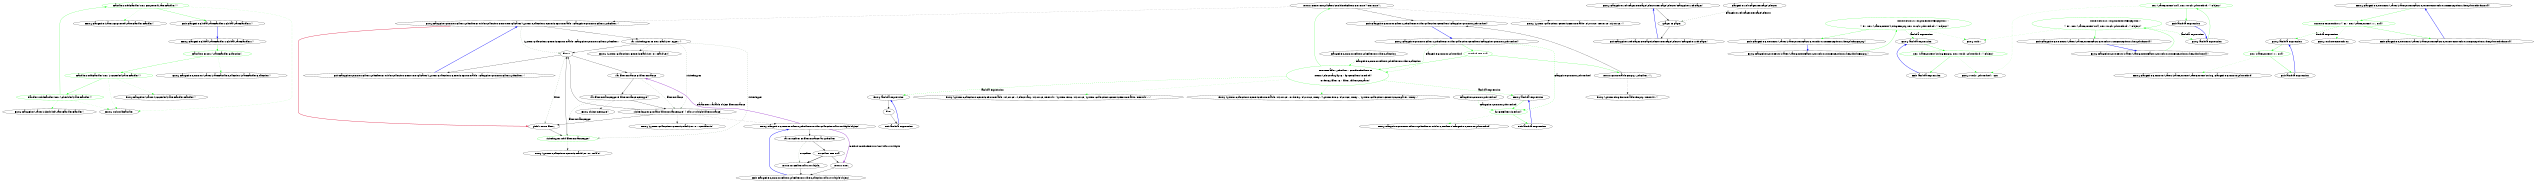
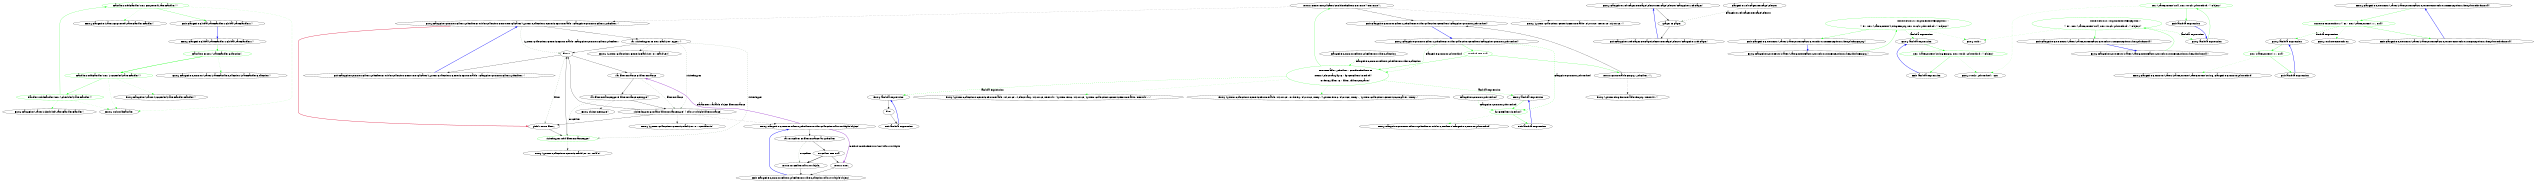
  digraph {
    node [cluster="lambda expression" file="JobFilterProviderCollection.cs" span="0-0"]
    edge [color=green style=solid]
    n1 [cluster="HangFire.States.EnqueuedState.Handler.Handler()" file="GlobalStateHandlers.cs" label="Entry HangFire.States.EnqueuedState.Handler.Handler()" span="49-49"]
    n2 [cluster="HangFire.Common.States.StateHandlerCollection.StateHandlerCollection()" file="GlobalStateHandlers.cs" label="Entry HangFire.Common.States.StateHandlerCollection.StateHandlerCollection()" span="6-6"]
    n3 [cluster="HangFire.GlobalStateHandlers.GlobalStateHandlers()" file="GlobalStateHandlers.cs" label="Entry HangFire.GlobalStateHandlers.GlobalStateHandlers()" span="7-7"]
    n4 [cluster="HangFire.GlobalStateHandlers.GlobalStateHandlers()" color=green community=0 file="GlobalStateHandlers.cs" label="Handlers = new StateHandlerCollection()" span="9-9"]
    n5 [cluster="HangFire.GlobalStateHandlers.GlobalStateHandlers()" color=green community=0 file="GlobalStateHandlers.cs" label="Handlers.AddHandler(new SucceededState.Handler())" span="10-10"]
    n6 [cluster="HangFire.GlobalStateHandlers.GlobalStateHandlers()" color=green community=0 file="GlobalStateHandlers.cs" label="Handlers.AddHandler(new ScheduledState.Handler())" span="11-11"]
    n7 [cluster="Unk.AddHandler" file="GlobalStateHandlers.cs" label="Entry Unk.AddHandler" span=""]
    n8 [cluster="HangFire.States.SucceededState.Handler.Handler()" file="GlobalStateHandlers.cs" label="Entry HangFire.States.SucceededState.Handler.Handler()" span="53-53"]
    n9 [cluster="HangFire.GlobalStateHandlers.GlobalStateHandlers()" color=green community=0 file="GlobalStateHandlers.cs" label="Handlers.AddHandler(new EnqueuedState.Handler())" span="12-12"]
    n10 [cluster="HangFire.States.ScheduledState.Handler.Handler()" file="GlobalStateHandlers.cs" label="Entry HangFire.States.ScheduledState.Handler.Handler()" span="48-48"]
    n11 [cluster="HangFire.GlobalStateHandlers.GlobalStateHandlers()" file="GlobalStateHandlers.cs" label="Exit HangFire.GlobalStateHandlers.GlobalStateHandlers()" span="7-7"]
    n12 [cluster="HangFire.Common.Filters.JobFilterProviderCollection.RemoveDuplicates(System.Collections.Generic.IEnumerable<HangFire.Common.Filters.JobFilter>)" label="Entry HangFire.Common.Filters.JobFilterProviderCollection.RemoveDuplicates(System.Collections.Generic.IEnumerable<HangFire.Common.Filters.JobFilter>)" span="84-84"]
    n13 [cluster="HangFire.Common.Filters.JobFilterProviderCollection.RemoveDuplicates(System.Collections.Generic.IEnumerable<HangFire.Common.Filters.JobFilter>)" label="var visitedTypes = new HashSet<Type>()" span="87-87"]
    n14 [cluster="HangFire.Common.Filters.JobFilterProviderCollection.RemoveDuplicates(System.Collections.Generic.IEnumerable<HangFire.Common.Filters.JobFilter>)" label="yield return filter;" span="96-96"]
    n15 [cluster="HangFire.Common.Filters.JobFilterProviderCollection.RemoveDuplicates(System.Collections.Generic.IEnumerable<HangFire.Common.Filters.JobFilter>)" label=filters span="89-89"]
    n16 [cluster="HangFire.Common.Filters.JobFilterProviderCollection.RemoveDuplicates(System.Collections.Generic.IEnumerable<HangFire.Common.Filters.JobFilter>)" label="!visitedTypes.Contains(filterInstanceType) || AllowMultiple(filterInstance)" span="94-94"]
    n17 [cluster="HangFire.Common.Filters.JobFilterProviderCollection.RemoveDuplicates(System.Collections.Generic.IEnumerable<HangFire.Common.Filters.JobFilter>)" color=green label="visitedTypes.Add(filterInstanceType)" span="97-97"]
    n18 [cluster="System.Collections.Generic.HashSet<T>.HashSet()" label="Entry System.Collections.Generic.HashSet<T>.HashSet()"]
    n19 [cluster="HangFire.Common.Filters.JobFilterProviderCollection.RemoveDuplicates(System.Collections.Generic.IEnumerable<HangFire.Common.Filters.JobFilter>)" label="var filterInstance = filter.Instance" span="91-91"]
    n20 [cluster="HangFire.Common.Filters.JobFilterProviderCollection.RemoveDuplicates(System.Collections.Generic.IEnumerable<HangFire.Common.Filters.JobFilter>)" label="Exit HangFire.Common.Filters.JobFilterProviderCollection.RemoveDuplicates(System.Collections.Generic.IEnumerable<HangFire.Common.Filters.JobFilter>)" span="84-84"]
    n21 [cluster="System.Collections.Generic.HashSet<T>.Contains(T)" label="Entry System.Collections.Generic.HashSet<T>.Contains(T)"]
    n22 [cluster="HangFire.Common.Filters.JobFilterProviderCollection.AllowMultiple(object)" label="Entry HangFire.Common.Filters.JobFilterProviderCollection.AllowMultiple(object)" span="53-53"]
    n23 [cluster="System.Collections.Generic.HashSet<T>.Add(T)" label="Entry System.Collections.Generic.HashSet<T>.Add(T)"]
    n24 [cluster="HangFire.Common.Filters.JobFilterProviderCollection.RemoveDuplicates(System.Collections.Generic.IEnumerable<HangFire.Common.Filters.JobFilter>)" label="var filterInstanceType = filterInstance.GetType()" span="92-92"]
    n25 [cluster="HangFire.Common.Filters.JobFilterProviderCollection.AllowMultiple(object)" label="var mvcFilter = filterInstance as IJobFilter" span="55-55"]
    n26 [cluster="HangFire.Common.Filters.JobFilterProviderCollection.AllowMultiple(object)" label="return true;" span="58-58"]
    n27 [cluster="object.GetType()" label="Entry object.GetType()"]
    n28 [cluster="HangFire.Common.Filters.IJobFilterProvider.GetFilters(HangFire.Common.JobMethod)" label="Entry HangFire.Common.Filters.IJobFilterProvider.GetFilters(HangFire.Common.JobMethod)" span="34-34"]
    n29 [cluster="System.Collections.Generic.IEnumerable<TSource>.SelectMany<TSource, TResult>(System.Func<TSource, System.Collections.Generic.IEnumerable<TResult>>)" label="Entry System.Collections.Generic.IEnumerable<TSource>.SelectMany<TSource, TResult>(System.Func<TSource, System.Collections.Generic.IEnumerable<TResult>>)"]
    n30 [cluster="HangFire.Web.Pages.PerPageSelector.PerPageSelector(HangFire.Web.Pager)" label="Entry HangFire.Web.Pages.PerPageSelector.PerPageSelector(HangFire.Web.Pager)" span="6-6"]
    n31 [cluster="HangFire.Web.Pages.PerPageSelector.PerPageSelector(HangFire.Web.Pager)" label="_pager = pager" span="8-8"]
    n32 [cluster="HangFire.Web.Pages.PerPageSelector.PerPageSelector(HangFire.Web.Pager)" label="Exit HangFire.Web.Pages.PerPageSelector.PerPageSelector(HangFire.Web.Pager)" span="6-6"]
    n33 [cluster="System.Collections.Generic.IEnumerable<TSource>.Reverse<TSource>()" label="Entry System.Collections.Generic.IEnumerable<TSource>.Reverse<TSource>()"]
    n34 [cluster="HangFire.Common.Filters.JobFilterProviderCollection.GetFilters(HangFire.Common.JobMethod)" label="Entry HangFire.Common.Filters.JobFilterProviderCollection.GetFilters(HangFire.Common.JobMethod)" span="69-69"]
    n35 [cluster="HangFire.Common.Filters.JobFilterProviderCollection.GetFilters(HangFire.Common.JobMethod)" color=green community=0 label="method == null" span="71-71"]
    n36 [cluster="HangFire.Common.Filters.JobFilterProviderCollection.GetFilters(HangFire.Common.JobMethod)" color=green community=0 label="IEnumerable<JobFilter> combinedFilters =\r\n                Items.SelectMany(fp => fp.GetFilters(method))\r\n                    .OrderBy(filter => filter, _filterComparer)" span="76-78"]
    n37 [color=green community=0 label="fp.GetFilters(method)" span="77-77"]
    n38 [cluster="HangFire.Common.Filters.JobFilterProviderCollection.GetFilters(HangFire.Common.JobMethod)" label="return Enumerable.Empty<JobFilter>();" span="73-73"]
    n39 [cluster="HangFire.Common.Filters.JobFilterProviderCollection.GetFilters(HangFire.Common.JobMethod)" label="return RemoveDuplicates(combinedFilters.Reverse()).Reverse();" span="81-81"]
    n40 [label="Entry lambda expression" span="78-78"]
    n41 [label="Entry lambda expression" span="77-77"]
    n42 [cluster="System.Collections.Generic.IEnumerable<TSource>.OrderBy<TSource, TKey>(System.Func<TSource, TKey>, System.Collections.Generic.IComparer<TKey>)" label="Entry System.Collections.Generic.IEnumerable<TSource>.OrderBy<TSource, TKey>(System.Func<TSource, TKey>, System.Collections.Generic.IComparer<TKey>)"]
    n43 [label="Exit lambda expression" span="77-77"]
    n44 [cluster="HangFire.Common.Filters.JobFilterProviderCollection.GetFilters(HangFire.Common.JobMethod)" label="Exit HangFire.Common.Filters.JobFilterProviderCollection.GetFilters(HangFire.Common.JobMethod)" span="69-69"]
    n45 [cluster="System.Linq.Enumerable.Empty<TResult>()" label="Entry System.Linq.Enumerable.Empty<TResult>()"]
    n46 [label=filter span="78-78"]
    n47 [cluster="HangFire.Common.Filters.JobFilterProviderCollection.AllowMultiple(object)" label="return mvcFilter.AllowMultiple;" span="61-61"]
    n48 [cluster="HangFire.Common.Filters.JobFilterProviderCollection.AllowMultiple(object)" label="mvcFilter == null" span="56-56"]
    n49 [cluster="HangFire.Common.Filters.JobFilterProviderCollection.AllowMultiple(object)" label="Exit HangFire.Common.Filters.JobFilterProviderCollection.AllowMultiple(object)" span="53-53"]
    n50 [label="Exit lambda expression" span="78-78"]
    n51 [label="HangFire.Web.Pages.PerPageSelector" cluster="" span=""]
    n52 [label="HangFire.Common.Filters.JobFilterProviderCollection" cluster="" span=""]
    n53 [label="HangFire.Common.JobMethod" cluster="" span=""]
    n54 [cluster="Unk.>" file="StateContextFacts.cs" label="Entry Unk.>" span=""]
    n55 [cluster="HangFire.Core.Tests.States.StateContextFacts.Ctor_ThrowsAnException_WhenJobIdIsEmpty()" file="StateContextFacts.cs" label="Entry HangFire.Core.Tests.States.StateContextFacts.Ctor_ThrowsAnException_WhenJobIdIsEmpty()" span="18-18"]
    n56 [cluster="HangFire.Core.Tests.States.StateContextFacts.Ctor_ThrowsAnException_WhenJobIdIsEmpty()" color=green community=0 file="StateContextFacts.cs" label="Assert.Throws<ArgumentNullException>(\r\n                () => new StateContext(String.Empty, new Mock<JobMethod>().Object))" span="20-21"]
    n57 [cluster="HangFire.Core.Tests.States.StateContextFacts.Ctor_ThrowsAnException_WhenJobIdIsEmpty()" file="StateContextFacts.cs" label="Exit HangFire.Core.Tests.States.StateContextFacts.Ctor_ThrowsAnException_WhenJobIdIsEmpty()" span="18-18"]
    n58 [file="StateContextFacts.cs" label="Entry lambda expression" span="21-21"]
    n59 [color=green community=0 file="StateContextFacts.cs" label="new StateContext(String.Empty, new Mock<JobMethod>().Object)" span="21-21"]
    n60 [cluster="HangFire.Core.Tests.States.StateContextFacts.Ctor_ThrowsAnException_WhenJobIdIsNull()" file="StateContextFacts.cs" label="Entry HangFire.Core.Tests.States.StateContextFacts.Ctor_ThrowsAnException_WhenJobIdIsNull()" span="11-11"]
    n61 [cluster="HangFire.Core.Tests.States.StateContextFacts.Ctor_ThrowsAnException_WhenJobIdIsNull()" color=green community=0 file="StateContextFacts.cs" label="Assert.Throws<ArgumentNullException>(\r\n                () => new StateContext(null, new Mock<JobMethod>().Object))" span="13-14"]
    n62 [cluster="HangFire.Core.Tests.States.StateContextFacts.Ctor_ThrowsAnException_WhenJobIdIsNull()" file="StateContextFacts.cs" label="Exit HangFire.Core.Tests.States.StateContextFacts.Ctor_ThrowsAnException_WhenJobIdIsNull()" span="11-11"]
    n63 [file="StateContextFacts.cs" label="Entry lambda expression" span="14-14"]
    n64 [color=green community=0 file="StateContextFacts.cs" label="new StateContext(null, new Mock<JobMethod>().Object)" span="14-14"]
    n65 [cluster="HangFire.Core.Tests.States.StateContextFacts.Ctor_DoesNotThrowAnException_WhenJobMethodIsNull()" file="StateContextFacts.cs" label="Entry HangFire.Core.Tests.States.StateContextFacts.Ctor_DoesNotThrowAnException_WhenJobMethodIsNull()" span="25-25"]
    n66 [cluster="HangFire.Core.Tests.States.StateContextFacts.Ctor_DoesNotThrowAnException_WhenJobMethodIsNull()" color=green community=0 file="StateContextFacts.cs" label="Assert.DoesNotThrow(() => new StateContext(''1'', null))" span="27-27"]
    n67 [cluster="HangFire.Core.Tests.States.StateContextFacts.Ctor_DoesNotThrowAnException_WhenJobMethodIsNull()" file="StateContextFacts.cs" label="Exit HangFire.Core.Tests.States.StateContextFacts.Ctor_DoesNotThrowAnException_WhenJobMethodIsNull()" span="25-25"]
    n68 [file="StateContextFacts.cs" label="Entry lambda expression" span="27-27"]
    n69 [cluster="Unk.DoesNotThrow" file="StateContextFacts.cs" label="Entry Unk.DoesNotThrow" span=""]
    n70 [color=green community=0 file="StateContextFacts.cs" label="new StateContext(''1'', null)" span="27-27"]
    n71 [cluster="Mock<JobMethod>.cstr" file="StateContextFacts.cs" label="Entry Mock<JobMethod>.cstr" span=""]
    n72 [file="StateContextFacts.cs" label="Exit lambda expression" span="27-27"]
    n73 [cluster="HangFire.Common.States.StateContext.StateContext(string, HangFire.Common.JobMethod)" file="StateContextFacts.cs" label="Entry HangFire.Common.States.StateContext.StateContext(string, HangFire.Common.JobMethod)" span="27-27"]
    n74 [file="StateContextFacts.cs" label="Exit lambda expression" span="14-14"]
    n75 [file="StateContextFacts.cs" label="Exit lambda expression" span="21-21"]
    n3 -> n4
    n4 -> n2 [style=dotted]
-   n4 -> n5
+   n4 -> n5 [style=bold]
    n5 -> n6
    n5 -> n7 [style=dotted]
    n5 -> n8 [style=dotted]
    n6 -> n7 [style=dotted]
    n6 -> n9
    n6 -> n10 [style=dotted]
    n9 -> n1 [style=dotted]
    n9 -> n7 [style=dotted]
    n9 -> n11
    n11 -> n3 [color=blue style=bold]
    n12 -> n13 [color=""]
    n12 -> n14 [color=crimson style=bold]
    n12 -> n15 [color=darkseagreen4 label="System.Collections.Generic.IEnumerable<HangFire.Common.Filters.JobFilter>" style=dashed]
    n13 -> n15 [color=""]
    n13 -> n16 [color=darkseagreen4 label=visitedTypes style=dashed]
    n13 -> n17 [color=darkseagreen4 label=visitedTypes style=dashed]
    n13 -> n18 [style=dotted color=""]
    n14 -> n17 [color=""]
    n15 -> n14 [color=darkseagreen4 label=filter style=dashed]
    n15 -> n19 [color=""]
    n15 -> n20 [color=""]
    n16 -> n14 [color=""]
    n16 -> n15 [color=""]
    n16 -> n21 [style=dotted color=""]
    n16 -> n22 [style=dotted color=""]
    n17 -> n15 [color=""]
    n17 -> n23 [style=dotted color=""]
    n19 -> n16 [color=darkseagreen4 label=filterInstance style=dashed]
    n19 -> n24 [color=""]
    n20 -> n12 [color=blue style=bold]
    n22 -> n19 [color=darkorchid label="Parameter variable object filterInstance" style=bold]
    n22 -> n25 [color=""]
    n22 -> n26 [color=darkorchid label="method methodReturn bool AllowMultiple" style=bold]
    n24 -> n16 [color=""]
-   n24 -> n17 [color=darkseagreen4 label=filterInstanceType style=dashed]
+   n24 -> n17 [color=darkseagreen4 label=mvcFilter style=dashed]
    n24 -> n27 [style=dotted color=""]
    n25 -> n47 [color=darkseagreen4 label=mvcFilter style=dashed]
    n25 -> n48 [color=""]
    n26 -> n49 [color=""]
    n30 -> n31 [color=""]
    n31 -> n32 [color=""]
    n32 -> n30 [color=blue style=bold]
    n34 -> n35
    n34 -> n36 [label="HangFire.Common.JobMethod" style=dashed]
    n34 -> n37 [label="HangFire.Common.JobMethod" style=dashed]
    n35 -> n36
    n35 -> n38
    n36 -> n29 [style=dotted]
    n36 -> n39
    n36 -> n40 [label="lambda expression" style=dashed]
    n36 -> n41 [label="lambda expression" style=dashed]
    n36 -> n42 [style=dotted]
    n37 -> n28 [style=dotted]
    n37 -> n43
    n38 -> n44 [color=""]
    n38 -> n45 [style=dotted color=""]
    n39 -> n12 [style=dotted color=""]
    n39 -> n33 [style=dotted color=""]
    n39 -> n44 [color=""]
    n40 -> n46 [color=""]
    n41 -> n37
    n43 -> n41 [color=blue style=bold]
    n44 -> n34 [color=blue style=bold]
    n46 -> n50 [color=""]
    n47 -> n49 [color=""]
    n48 -> n26 [color=""]
    n48 -> n47 [style=bold color=""]
    n49 -> n22 [color=blue style=bold]
    n50 -> n40 [color=blue style=bold]
    n51 -> n31 [color=darkseagreen4 label="HangFire.Web.Pages.PerPageSelector" style=dashed]
    n52 -> n36 [label="HangFire.Common.Filters.JobFilterProviderCollection" style=dashed]
    n53 -> n37 [label="HangFire.Common.JobMethod" style=dashed]
    n55 -> n56
    n56 -> n54 [style=dotted]
    n56 -> n57
    n56 -> n58 [label="lambda expression" style=dashed]
    n57 -> n55 [color=blue style=bold]
    n58 -> n59
    n59 -> n71 [style=dotted]
    n59 -> n75
    n60 -> n61
    n61 -> n54 [style=dotted]
    n61 -> n62
    n61 -> n63 [label="lambda expression" style=dashed]
    n62 -> n60 [color=blue style=bold]
    n63 -> n64
    n64 -> n71 [style=dotted]
    n64 -> n74
    n65 -> n66
    n66 -> n67
    n66 -> n68 [label="lambda expression" style=dashed]
    n66 -> n69 [style=dotted]
    n67 -> n65 [color=blue style=bold]
    n68 -> n70
    n70 -> n72
    n70 -> n73 [style=dotted]
    n72 -> n68 [color=blue style=bold]
    n74 -> n63 [color=blue style=bold]
    n75 -> n58 [color=blue style=bold]
  }
